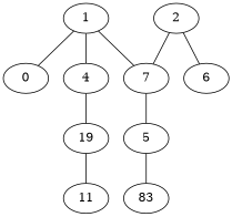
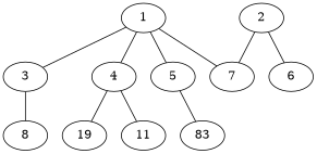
  graph {
    node [chem=O]
    edge [valence=1]
    1 [chem=C]
-   3 [chem=N label=0]
+   3 [chem=N]
    4 [chem=N]
    5 [chem=N]
    7
    2 [chem=N]
    6
+   8
    n9 [label=19]
    11
    n11 [label=83]
    1 -- 3
    1 -- 4
-   7 -- 5
+   1 -- 5
    1 -- 7
+   3 -- 8 [valence=2]
    4 -- n9 [valence=2]
-   n9 -- 11
+   4 -- 11
    5 -- n11
    2 -- 7
    2 -- 6 [valence=2]
  }
